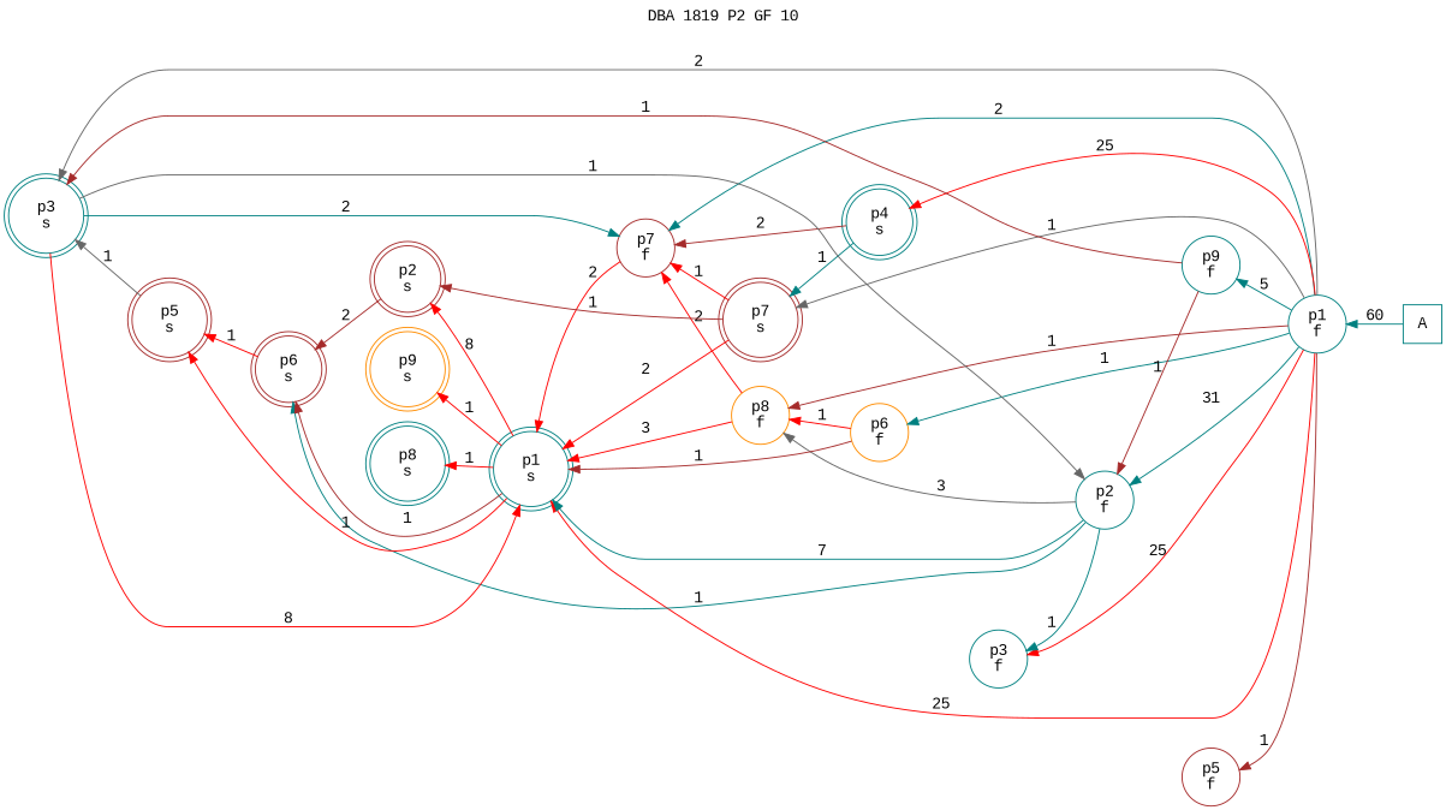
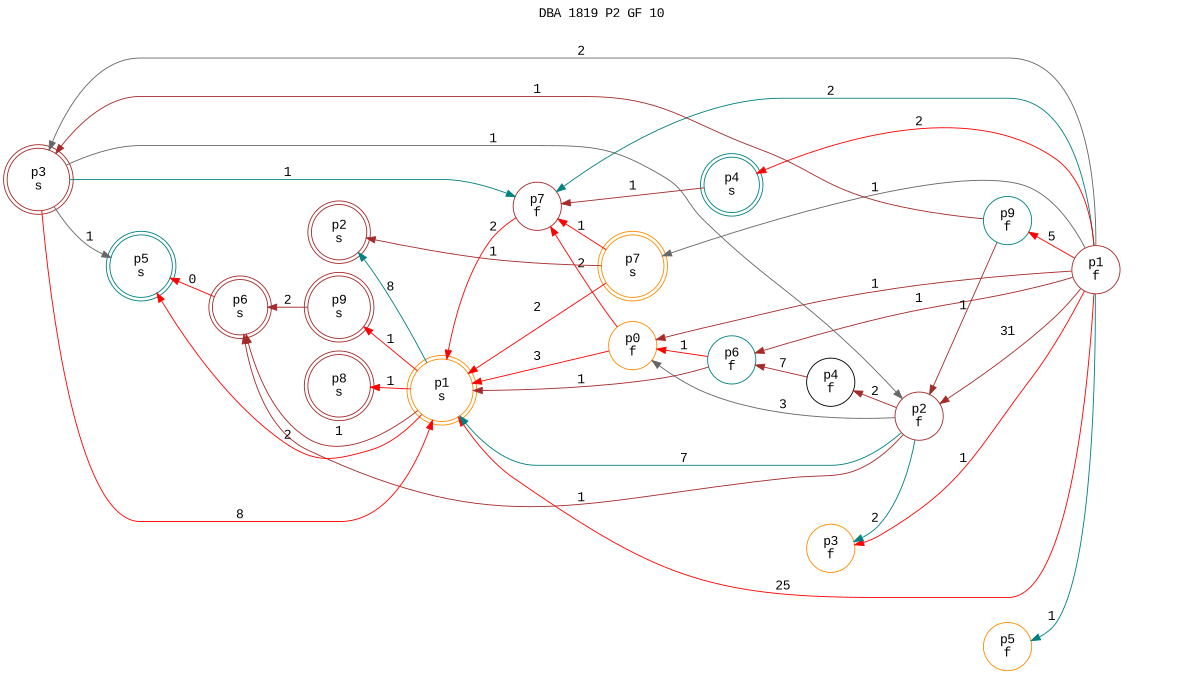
  digraph {
    fontname="Liberation Mono"
    label=" DBA 1819 P2 GF 10 "
    labelloc=tl
    rankdir=RL
    node [color=teal fontname="Liberation Mono" shape=circle]
    edge [color=red fontname="Liberation Mono"]
-   n1 [label=A shape=square]
-   n2 [label="p1\nf"]
+   n2 [color=brown label="p1\nf"]
    n3 [label="p9\nf"]
-   n4 [label="p2\nf"]
-   n5 [color=darkorange label="p8\nf"]
-   n6 [label="p3\nf"]
+   n4 [color=brown label="p2\nf"]
+   n5 [color=darkorange label="p0\nf"]
+   n6 [color=darkorange label="p3\nf"]
    n7 [color=brown label="p7\nf"]
-   n8 [label="p1\ns" shape=doublecircle]
+   n8 [color=darkorange label="p1\ns" shape=doublecircle]
    n9 [label="p4\ns" shape=doublecircle]
-   n10 [color=darkorange label="p6\nf"]
-   n11 [color=brown label="p7\ns" shape=doublecircle]
-   n12 [label="p3\ns" shape=doublecircle]
-   n13 [color=brown label="p5\nf"]
+   n10 [label="p6\nf"]
+   n11 [color=darkorange label="p7\ns" shape=doublecircle]
+   n12 [color=brown label="p3\ns" shape=doublecircle]
+   n13 [color=darkorange label="p5\nf"]
    n14 [color=brown label="p6\ns" shape=doublecircle]
-   n16 [color=brown label="p5\ns" shape=doublecircle]
+   n15 [color=black label="p4\nf"]
+   n16 [label="p5\ns" shape=doublecircle]
    n17 [color=brown label="p2\ns" shape=doublecircle]
-   n18 [label="p8\ns" shape=doublecircle]
-   n19 [color=darkorange label="p9\ns" shape=doublecircle]
-   n1 -> n2 [color=teal label=60]
-   n2 -> n3 [color=teal label=5]
-   n2 -> n4 [color=teal label=31]
+   n18 [color=brown label="p8\ns" shape=doublecircle]
+   n19 [color=brown label="p9\ns" shape=doublecircle]
+   n2 -> n3 [label=5]
+   n2 -> n4 [color=brown label=31]
    n2 -> n5 [color=brown label=1]
-   n2 -> n6 [label=25]
+   n2 -> n6 [label=1]
    n2 -> n7 [color=teal label=2]
    n2 -> n8 [label=25]
-   n2 -> n9 [label=25]
-   n2 -> n10 [color=teal label=1]
+   n2 -> n9 [label=2]
+   n2 -> n10 [color=brown label=1]
    n2 -> n11 [color=gray40 label=1]
    n2 -> n12 [color=gray40 label=2]
-   n2 -> n13 [color=brown label=1]
+   n2 -> n13 [color=teal label=1]
    n3 -> n4 [color=brown label=1]
    n3 -> n12 [color=brown label=1]
    n4 -> n5 [color=gray40 label=3]
-   n4 -> n6 [color=teal label=1]
+   n4 -> n6 [color=teal label=2]
    n4 -> n8 [color=teal label=7]
-   n4 -> n14 [color=teal label=1]
+   n4 -> n14 [color=brown label=1]
+   n4 -> n15 [color=brown label=2]
    n5 -> n7 [label=2]
    n5 -> n8 [label=3]
    n7 -> n8 [label=2]
    n8 -> n14 [color=brown label=1]
-   n8 -> n16 [label=1]
-   n8 -> n17 [label=8]
+   n8 -> n16 [label=2]
+   n8 -> n17 [color=teal label=8]
    n8 -> n18 [label=1]
    n8 -> n19 [label=1]
-   n9 -> n7 [color=brown label=2]
-   n9 -> n11 [color=teal label=1]
+   n9 -> n7 [color=brown label=1]
    n10 -> n5 [label=1]
    n10 -> n8 [color=brown label=1]
    n11 -> n7 [label=1]
    n11 -> n8 [label=2]
    n11 -> n17 [color=brown label=1]
    n12 -> n4 [color=gray40 label=1]
-   n12 -> n7 [color=teal label=2]
+   n12 -> n7 [color=teal label=1]
    n12 -> n8 [label=8]
-   n16 -> n12 [color=gray40 label=1]
-   n14 -> n16 [label=1]
-   n17 -> n14 [color=brown label=2]
+   n12 -> n16 [color=gray40 label=1]
+   n14 -> n16 [label=0]
+   n15 -> n10 [color=brown label=7]
+   n19 -> n14 [color=brown label=2]
  }
